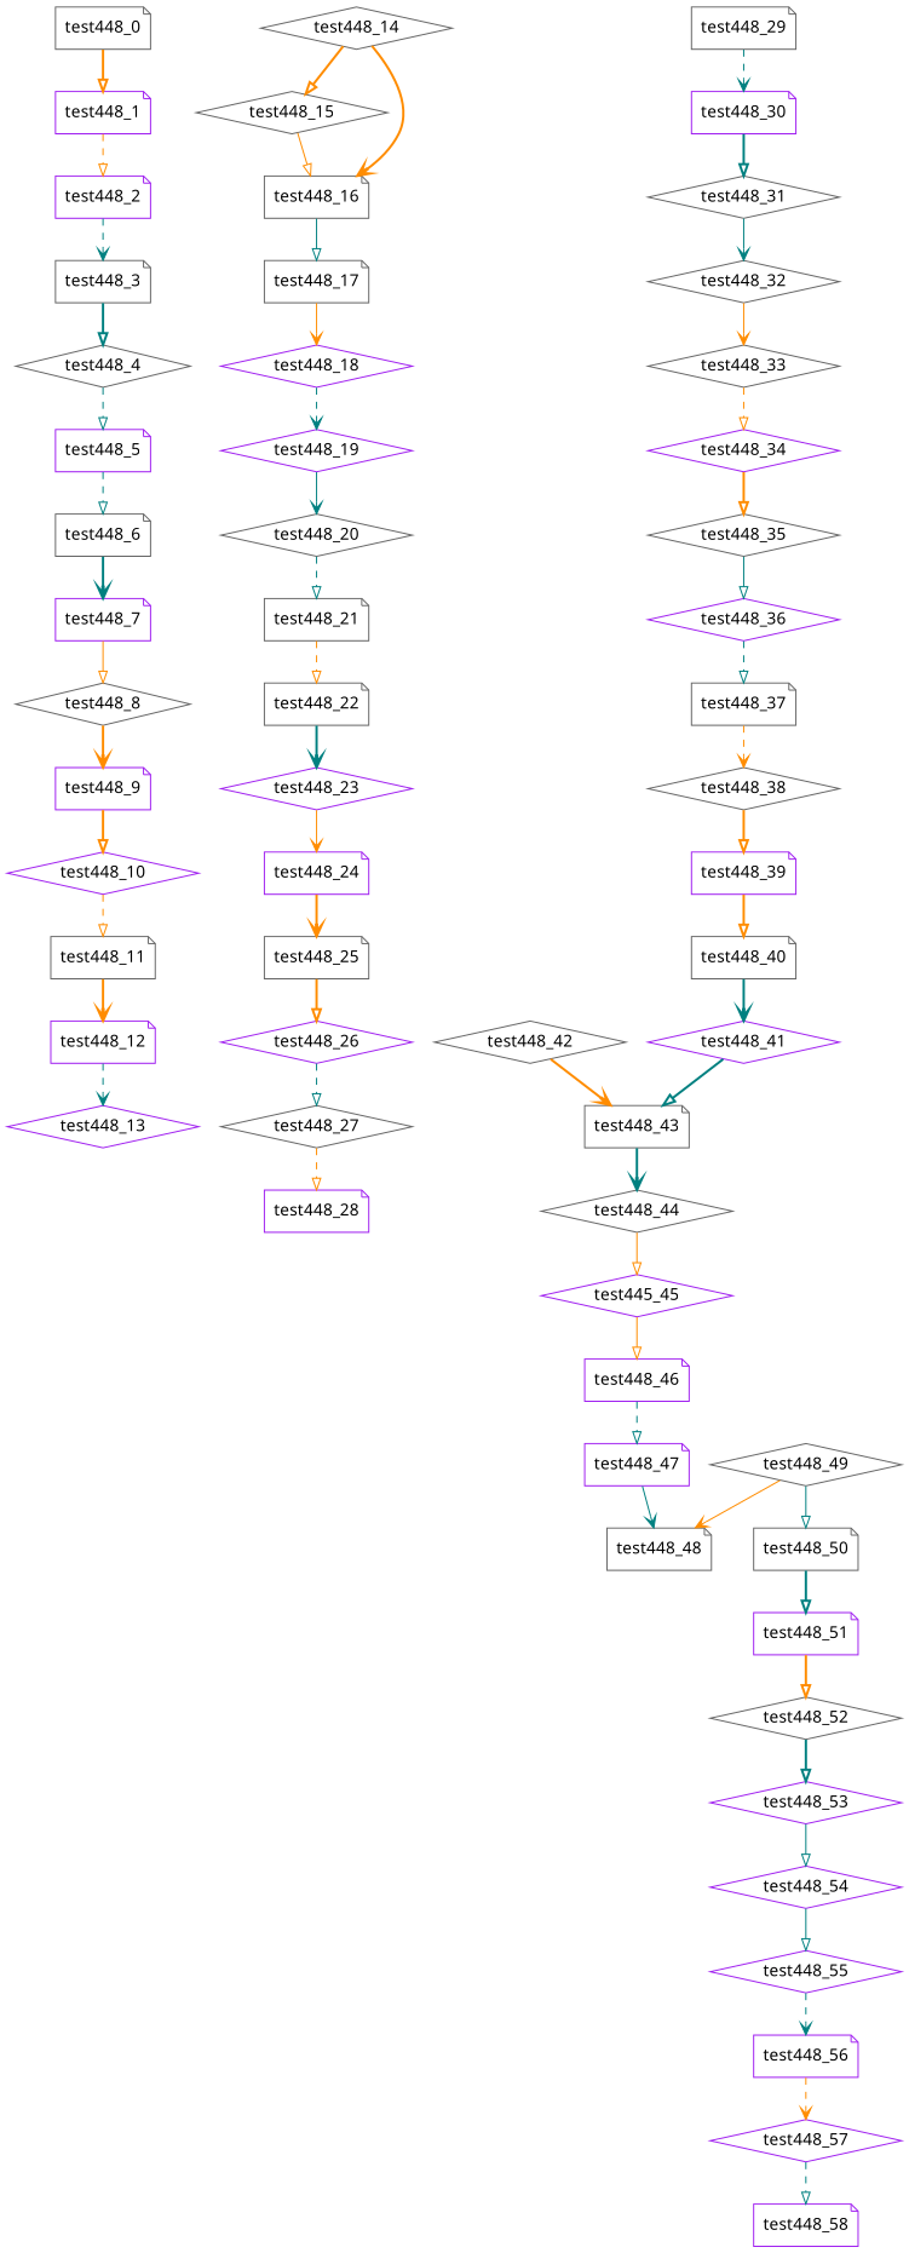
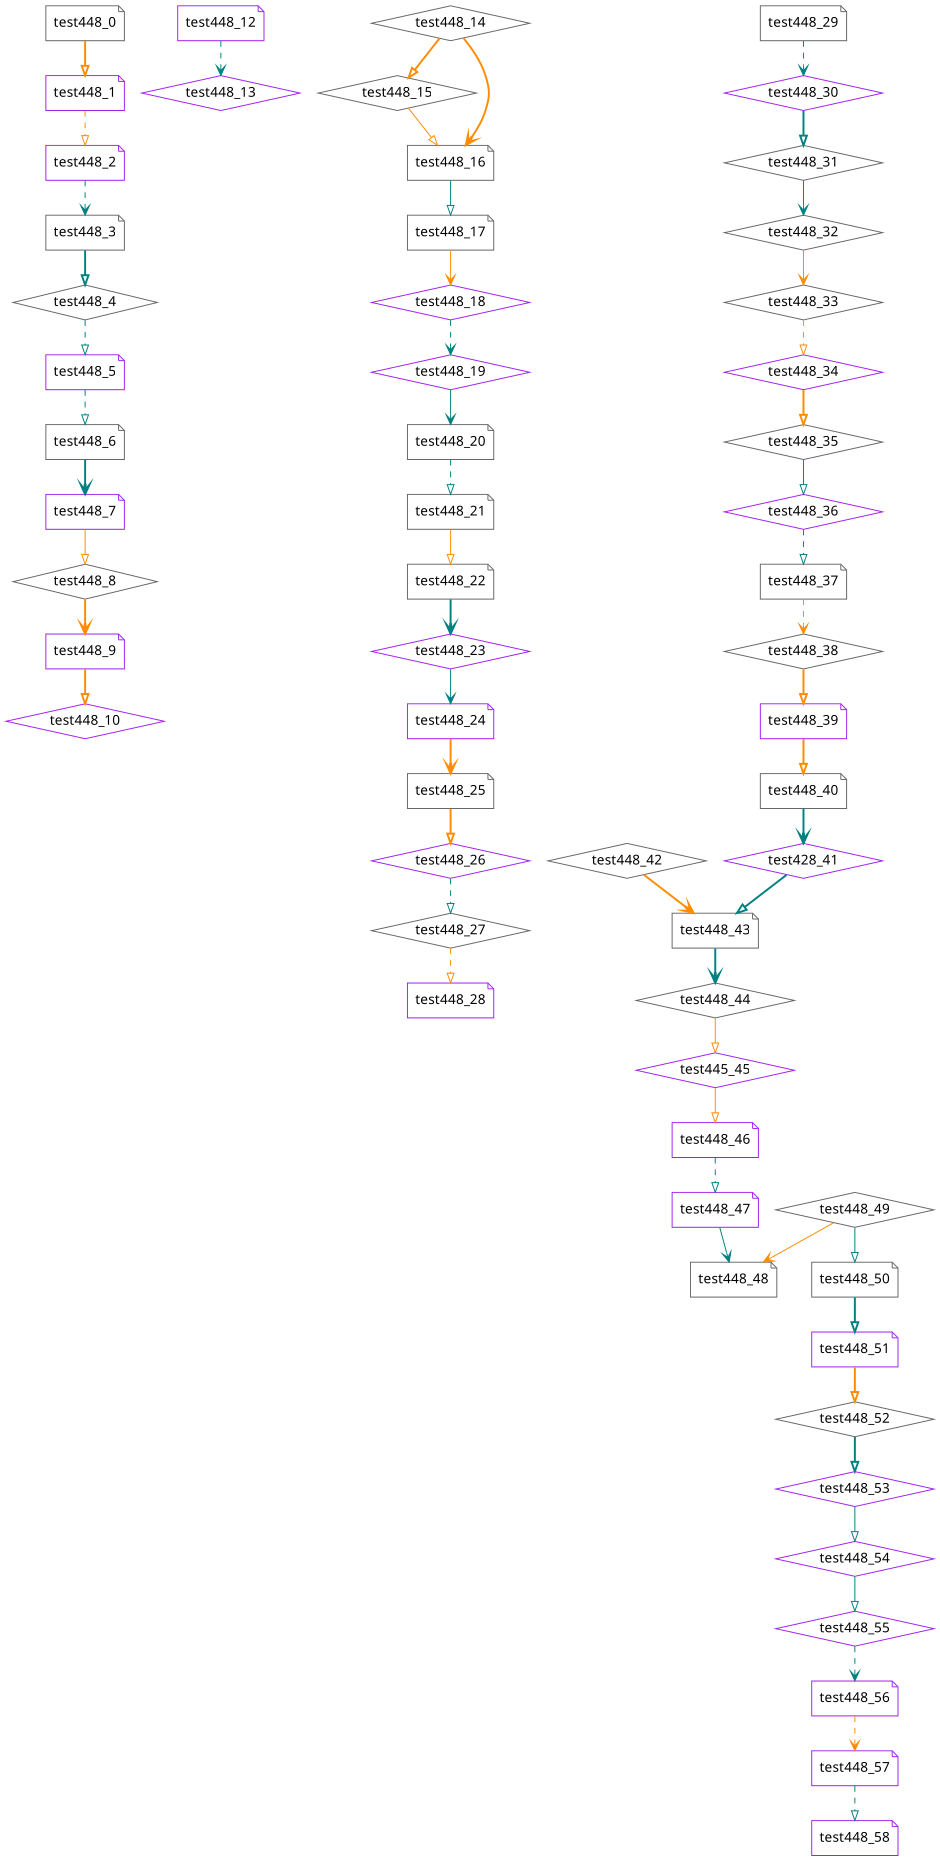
  digraph {
    fontname="Noto Sans"
    node [color=gray40 fontname="Noto Sans" shape=diamond]
    edge [arrowhead=onormal color=teal fontname="Noto Sans" style=bold]
    test448_1 [color=purple shape=note]
    test448_0 [shape=note]
    test448_2 [color=purple shape=note]
    test448_3 [shape=note]
    test448_4
    test448_5 [color=purple shape=note]
    test448_6 [shape=note]
    test448_7 [color=purple shape=note]
    test448_8
    test448_9 [color=purple shape=note]
    test448_10 [color=purple]
-   test448_11 [shape=note]
    test448_12 [color=purple shape=note]
    test448_13 [color=purple]
    test448_14
    test448_15
    test448_16 [shape=note]
    test448_17 [shape=note]
    test448_18 [color=purple]
    test448_19 [color=purple]
-   test448_20
+   test448_20 [shape=note]
    test448_21 [shape=note]
    test448_22 [shape=note]
    test448_23 [color=purple]
    test448_24 [color=purple shape=note]
    test448_25 [shape=note]
    test448_26 [color=purple]
    test448_27
    test448_28 [color=purple shape=note]
-   test448_30 [color=purple shape=note]
+   test448_30 [color=purple]
    test448_29 [shape=note]
    test448_31
    test448_32
    test448_33
    test448_34 [color=purple]
    test448_35
    test448_36 [color=purple]
    test448_37 [shape=note]
    test448_38
    test448_39 [color=purple shape=note]
    test448_40 [shape=note]
-   test448_41 [color=purple]
+   test448_41 [color=purple label=test428_41]
    test448_43 [shape=note]
    test448_42
    test448_44
    n46 [color=purple label=test445_45]
    test448_46 [color=purple shape=note]
    test448_47 [color=purple shape=note]
    test448_48 [shape=note]
    test448_49
    test448_50 [shape=note]
    test448_51 [color=purple shape=note]
    test448_52
    test448_53 [color=purple]
    test448_54 [color=purple]
    test448_55 [color=purple]
    test448_56 [color=purple shape=note]
-   test448_57 [color=purple]
+   test448_57 [color=purple shape=note]
    test448_58 [color=purple shape=note]
    test448_1 -> test448_2 [color=darkorange style=dashed]
    test448_0 -> test448_1 [color=darkorange]
    test448_2 -> test448_3 [arrowhead=vee style=dashed]
    test448_3 -> test448_4
    test448_4 -> test448_5 [style=dashed]
    test448_5 -> test448_6 [style=dashed]
    test448_6 -> test448_7 [arrowhead=vee]
    test448_7 -> test448_8 [color=darkorange style=solid]
    test448_8 -> test448_9 [arrowhead=vee color=darkorange]
    test448_9 -> test448_10 [color=darkorange]
-   test448_10 -> test448_11 [color=darkorange style=dashed]
-   test448_11 -> test448_12 [arrowhead=vee color=darkorange]
    test448_12 -> test448_13 [arrowhead=vee style=dashed]
    test448_14 -> test448_15 [color=darkorange]
    test448_14 -> test448_16 [arrowhead=vee color=darkorange]
    test448_15 -> test448_16 [color=darkorange style=solid]
    test448_16 -> test448_17 [style=solid]
    test448_17 -> test448_18 [arrowhead=vee color=darkorange style=solid]
    test448_18 -> test448_19 [arrowhead=vee style=dashed]
    test448_19 -> test448_20 [arrowhead=vee style=solid]
    test448_20 -> test448_21 [style=dashed]
-   test448_21 -> test448_22 [color=darkorange style=dashed]
+   test448_21 -> test448_22 [color=darkorange style=solid]
    test448_22 -> test448_23 [arrowhead=vee]
-   test448_23 -> test448_24 [arrowhead=vee color=darkorange style=solid]
+   test448_23 -> test448_24 [arrowhead=vee style=solid]
    test448_24 -> test448_25 [arrowhead=vee color=darkorange]
    test448_25 -> test448_26 [color=darkorange]
    test448_26 -> test448_27 [style=dashed]
    test448_27 -> test448_28 [color=darkorange style=dashed]
    test448_30 -> test448_31
    test448_29 -> test448_30 [arrowhead=vee style=dashed]
    test448_31 -> test448_32 [arrowhead=vee style=solid]
    test448_32 -> test448_33 [arrowhead=vee color=darkorange style=solid]
    test448_33 -> test448_34 [color=darkorange style=dashed]
    test448_34 -> test448_35 [color=darkorange]
    test448_35 -> test448_36 [style=solid]
    test448_36 -> test448_37 [style=dashed]
    test448_37 -> test448_38 [arrowhead=vee color=darkorange style=dashed]
    test448_38 -> test448_39 [color=darkorange]
    test448_39 -> test448_40 [color=darkorange]
    test448_40 -> test448_41 [arrowhead=vee]
    test448_41 -> test448_43
    test448_43 -> test448_44 [arrowhead=vee]
    test448_42 -> test448_43 [arrowhead=vee color=darkorange]
    test448_44 -> n46 [color=darkorange style=solid]
    n46 -> test448_46 [color=darkorange style=solid]
    test448_46 -> test448_47 [style=dashed]
    test448_47 -> test448_48 [arrowhead=vee style=solid]
    test448_49 -> test448_48 [arrowhead=vee color=darkorange style=solid]
    test448_49 -> test448_50 [style=solid]
    test448_50 -> test448_51
    test448_51 -> test448_52 [color=darkorange]
    test448_52 -> test448_53
    test448_53 -> test448_54 [style=solid]
    test448_54 -> test448_55 [style=solid]
    test448_55 -> test448_56 [arrowhead=vee style=dashed]
    test448_56 -> test448_57 [arrowhead=vee color=darkorange style=dashed]
    test448_57 -> test448_58 [style=dashed]
  }
